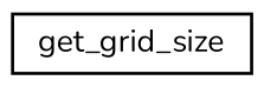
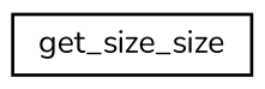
  digraph {
    rankdir=LR
    fontname=Nunito
-   n1 [color=black fillcolor=white fontname=Nunito fontsize=10 height=0.2 label=get_grid_size shape=record style=filled width=0.4]
+   n1 [color=black fillcolor=white fontname=Nunito fontsize=10 height=0.2 label=get_size_size shape=record style=filled width=0.4]
  }
